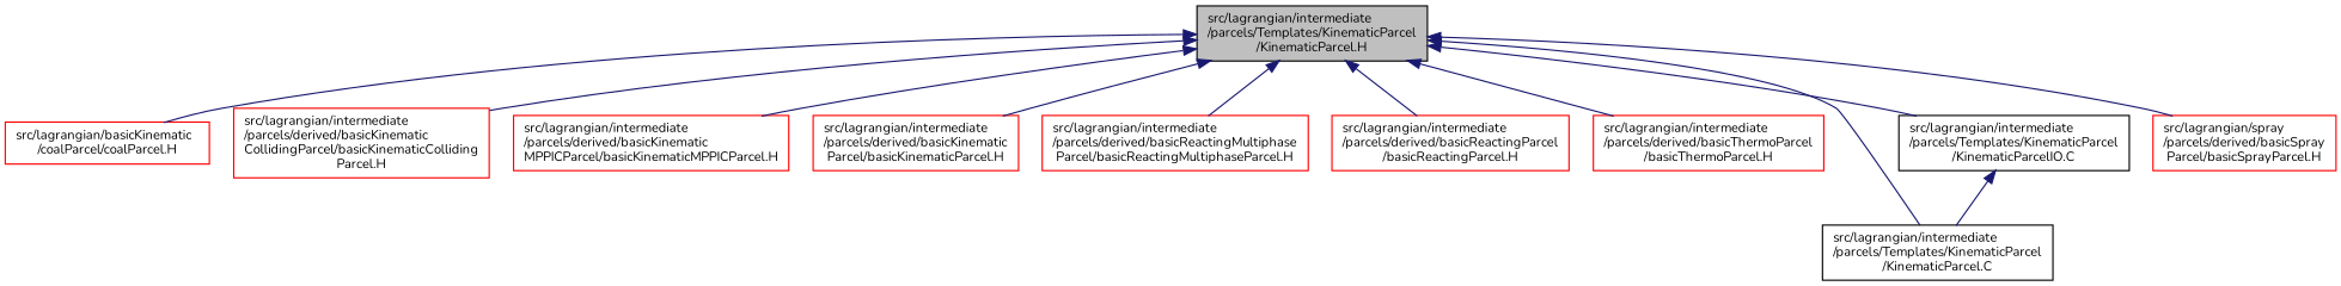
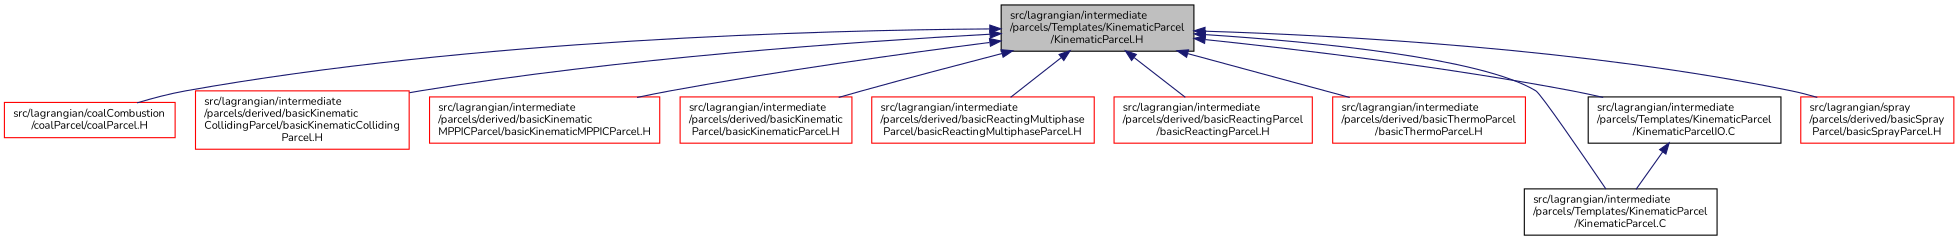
  digraph {
    fontname=Nunito
    node [color=red fontname=Nunito fontsize=10 shape=record]
    edge [color=midnightblue dir=back fontname=Nunito fontsize=10 labelfontname=Helvetica labelfontsize=10 style=solid]
    n1 [color=black fillcolor=grey75 fontcolor=black height=0.2 label="src/lagrangian/intermediate\l/parcels/Templates/KinematicParcel\l/KinematicParcel.H" style=filled width=0.4]
-   n2 [height=0.2 label="src/lagrangian/basicKinematic\l/coalParcel/coalParcel.H" width=0.4]
+   n2 [height=0.2 label="src/lagrangian/coalCombustion\l/coalParcel/coalParcel.H" width=0.4]
    n3 [height=0.2 label="src/lagrangian/intermediate\l/parcels/derived/basicKinematic\lCollidingParcel/basicKinematicColliding\lParcel.H" width=0.4]
    n4 [height=0.2 label="src/lagrangian/intermediate\l/parcels/derived/basicKinematic\lMPPICParcel/basicKinematicMPPICParcel.H" width=0.4]
    n5 [height=0.2 label="src/lagrangian/intermediate\l/parcels/derived/basicKinematic\lParcel/basicKinematicParcel.H" width=0.4]
    n6 [height=0.2 label="src/lagrangian/intermediate\l/parcels/derived/basicReactingMultiphase\lParcel/basicReactingMultiphaseParcel.H" width=0.4]
    n7 [height=0.2 label="src/lagrangian/intermediate\l/parcels/derived/basicReactingParcel\l/basicReactingParcel.H" width=0.4]
    n8 [height=0.2 label="src/lagrangian/intermediate\l/parcels/derived/basicThermoParcel\l/basicThermoParcel.H" width=0.4]
    n9 [color=black height=0.2 label="src/lagrangian/intermediate\l/parcels/Templates/KinematicParcel\l/KinematicParcel.C" width=0.4]
    n10 [color=black height=0.2 label="src/lagrangian/intermediate\l/parcels/Templates/KinematicParcel\l/KinematicParcelIO.C" width=0.4]
    n11 [height=0.2 label="src/lagrangian/spray\l/parcels/derived/basicSpray\lParcel/basicSprayParcel.H" width=0.4]
    n1 -> n2
    n1 -> n3
    n1 -> n4
    n1 -> n5
    n1 -> n6
    n1 -> n7
    n1 -> n8
    n1 -> n9
    n1 -> n10
    n1 -> n11
    n10 -> n9
  }
